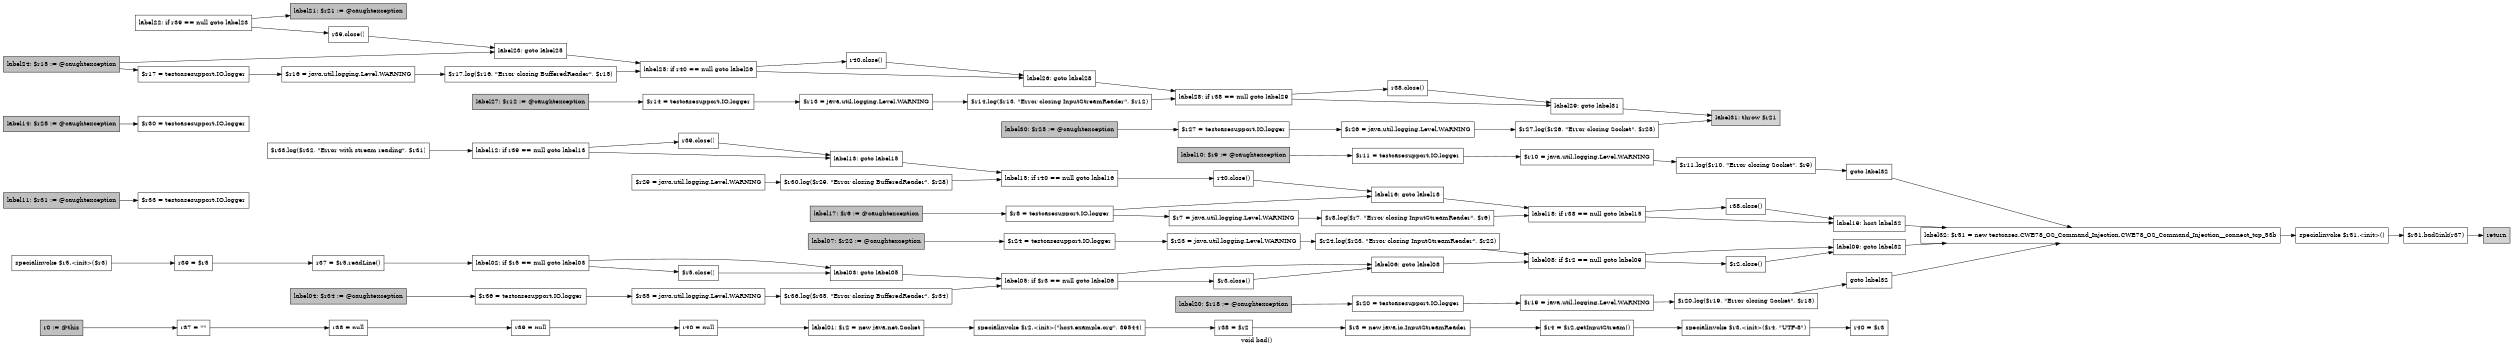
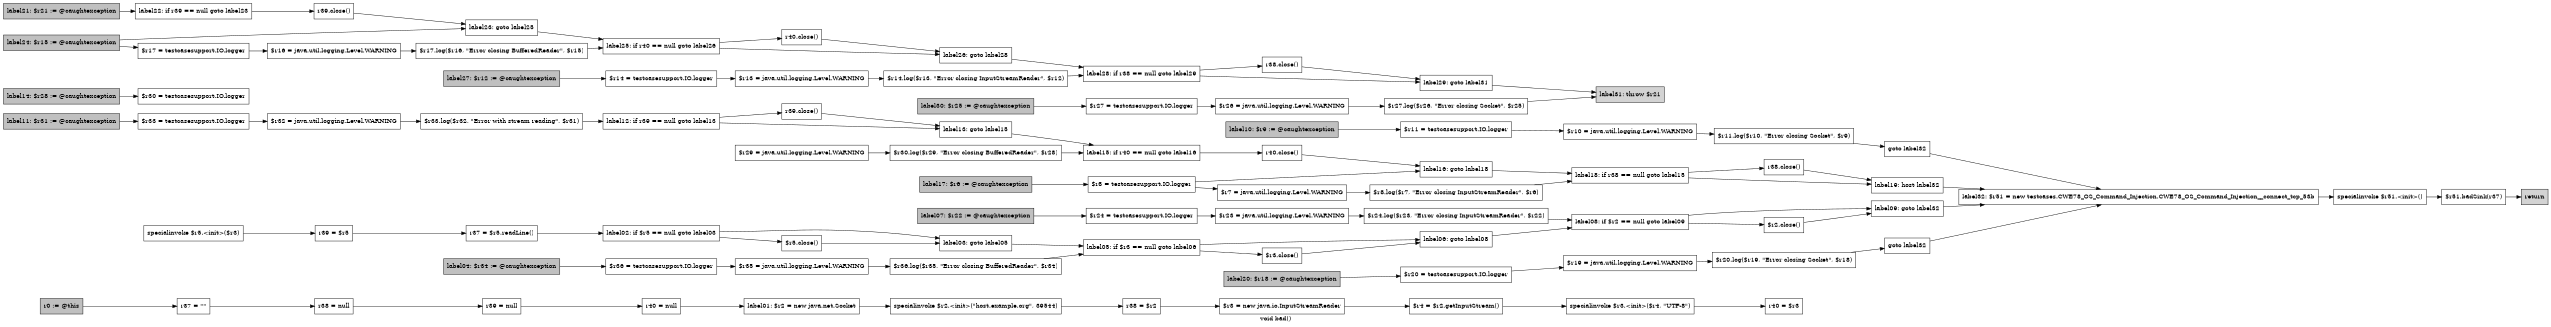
  digraph {
    label="void bad()"
    rankdir=LR
    node [shape=box]
    n1 [fillcolor=gray label="r0 := @this" style=filled]
    n2 [label="r37 = \"\""]
    n3 [label="r38 = null"]
    n4 [label="r39 = null"]
    n5 [label="r40 = null"]
    n6 [label="label01: $r2 = new java.net.Socket"]
    n7 [label="specialinvoke $r2.<init>(\"host.example.org\", 39544)"]
    n8 [label="r38 = $r2"]
    n9 [label="$r3 = new java.io.InputStreamReader"]
    n10 [label="$r4 = $r2.getInputStream()"]
    n11 [label="specialinvoke $r3.<init>($r4, \"UTF-8\")"]
    n12 [label="r40 = $r3"]
    n13 [label="specialinvoke $r5.<init>($r3)"]
    n14 [label="r39 = $r5"]
    n15 [label="r37 = $r5.readLine()"]
    n16 [label="label02: if $r5 == null goto label03"]
    n17 [label="$r5.close()"]
    n18 [label="label03: goto label05"]
    n19 [label="label05: if $r3 == null goto label06"]
    n20 [label="$r3.close()"]
    n21 [label="label06: goto label08"]
    n22 [label="label08: if $r2 == null goto label09"]
    n23 [fillcolor=gray label="label04: $r34 := @caughtexception" style=filled]
    n24 [label="$r36 = testcasesupport.IO.logger"]
    n25 [label="$r35 = java.util.logging.Level.WARNING"]
    n26 [label="$r36.log($r35, \"Error closing BufferedReader\", $r34)"]
    n27 [label="$r2.close()"]
    n28 [label="label09: goto label32"]
    n29 [label="label32: $r51 = new testcases.CWE78_OS_Command_Injection.CWE78_OS_Command_Injection__connect_tcp_53b"]
    n30 [fillcolor=gray label="label07: $r22 := @caughtexception" style=filled]
    n31 [label="$r24 = testcasesupport.IO.logger"]
    n32 [label="$r23 = java.util.logging.Level.WARNING"]
    n33 [label="$r24.log($r23, \"Error closing InputStreamReader\", $r22)"]
    n34 [label="specialinvoke $r51.<init>()"]
    n35 [label="$r51.badSink(r37)"]
    n36 [fillcolor=gray label="label10: $r9 := @caughtexception" style=filled]
    n37 [label="$r11 = testcasesupport.IO.logger"]
    n38 [label="$r10 = java.util.logging.Level.WARNING"]
    n39 [label="$r11.log($r10, \"Error closing Socket\", $r9)"]
    n40 [label="goto label32"]
    n41 [fillcolor=gray label="label11: $r31 := @caughtexception" style=filled]
    n42 [label="$r33 = testcasesupport.IO.logger"]
+   n43 [label="$r32 = java.util.logging.Level.WARNING"]
    n44 [label="$r33.log($r32, \"Error with stream reading\", $r31)"]
    n45 [label="label12: if r39 == null goto label13"]
    n46 [label="r39.close()"]
    n47 [label="label13: goto label15"]
    n48 [label="label15: if r40 == null goto label16"]
    n49 [label="r40.close()"]
    n50 [label="label16: goto label18"]
    n51 [label="label18: if r38 == null goto label15"]
    n52 [fillcolor=gray label="label14: $r28 := @caughtexception" style=filled]
    n53 [label="$r30 = testcasesupport.IO.logger"]
    n54 [label="$r29 = java.util.logging.Level.WARNING"]
    n55 [label="$r30.log($r29, \"Error closing BufferedReader\", $r28)"]
    n56 [label="r38.close()"]
    n57 [label="label19: host label32"]
    n58 [fillcolor=gray label="label17: $r6 := @caughtexception" style=filled]
    n59 [label="$r8 = testcasesupport.IO.logger"]
    n60 [label="$r7 = java.util.logging.Level.WARNING"]
    n61 [label="$r8.log($r7, \"Error closing InputStreamReader\", $r6)"]
    n62 [fillcolor=gray label="label20: $r18 := @caughtexception" style=filled]
    n63 [label="$r20 = testcasesupport.IO.logger"]
    n64 [label="$r19 = java.util.logging.Level.WARNING"]
    n65 [label="$r20.log($r19, \"Error closing Socket\", $r18)"]
    n66 [label="goto label32"]
    n67 [fillcolor=gray label="label21: $r21 := @caughtexception" style=filled]
    n68 [label="label22: if r39 == null goto label23"]
    n69 [label="r39.close()"]
    n70 [label="label23: goto label25"]
    n71 [label="label25: if r40 == null goto label26"]
    n72 [label="r40.close()"]
    n73 [label="label26: goto label28"]
    n74 [label="label28: if r38 == null goto label29"]
    n75 [fillcolor=gray label="label24: $r15 := @caughtexception" style=filled]
    n76 [label="$r17 = testcasesupport.IO.logger"]
    n77 [label="$r16 = java.util.logging.Level.WARNING"]
    n78 [label="$r17.log($r16, \"Error closing BufferedReader\", $r15)"]
    n79 [label="r38.close()"]
    n80 [label="label29: goto label31"]
    n81 [fillcolor=lightgray label="label31: throw $r21" style=filled]
    n82 [fillcolor=gray label="label27: $r12 := @caughtexception" style=filled]
    n83 [label="$r14 = testcasesupport.IO.logger"]
    n84 [label="$r13 = java.util.logging.Level.WARNING"]
    n85 [label="$r14.log($r13, \"Error closing InputStreamReader\", $r12)"]
    n86 [fillcolor=gray label="label30: $r25 := @caughtexception" style=filled]
    n87 [label="$r27 = testcasesupport.IO.logger"]
    n88 [label="$r26 = java.util.logging.Level.WARNING"]
    n89 [label="$r27.log($r26, \"Error closing Socket\", $r25)"]
    n90 [fillcolor=lightgray label=return style=filled]
    n1 -> n2
    n2 -> n3
    n3 -> n4
    n4 -> n5
    n5 -> n6
    n6 -> n7
    n7 -> n8
    n8 -> n9
    n9 -> n10
    n10 -> n11
    n11 -> n12
    n13 -> n14
    n14 -> n15
    n15 -> n16
    n16 -> n17
    n16 -> n18
    n17 -> n18
    n18 -> n19
    n19 -> n20
    n19 -> n21
    n20 -> n21
    n21 -> n22
    n22 -> n27
    n22 -> n28
    n23 -> n24
    n24 -> n25
    n25 -> n26
    n26 -> n19
    n27 -> n28
    n28 -> n29
    n29 -> n34
    n30 -> n31
    n31 -> n32
    n32 -> n33
    n33 -> n22
    n34 -> n35
    n35 -> n90
    n36 -> n37
    n37 -> n38
    n38 -> n39
    n39 -> n40
    n40 -> n29
    n41 -> n42
+   n42 -> n43
+   n43 -> n44
    n44 -> n45
    n45 -> n46
    n45 -> n47
    n46 -> n47
    n47 -> n48
    n48 -> n49
    n49 -> n50
    n50 -> n51
    n51 -> n56
    n51 -> n57
    n52 -> n53
    n54 -> n55
    n55 -> n48
    n56 -> n57
    n57 -> n29
    n58 -> n59
    n59 -> n50
    n59 -> n60
    n60 -> n61
    n61 -> n51
    n62 -> n63
    n63 -> n64
    n64 -> n65
    n65 -> n66
    n66 -> n29
-   n68 -> n67
+   n67 -> n68
    n68 -> n69
    n69 -> n70
    n70 -> n71
    n71 -> n72
    n71 -> n73
    n72 -> n73
    n73 -> n74
    n74 -> n79
    n74 -> n80
    n75 -> n70
    n75 -> n76
    n76 -> n77
    n77 -> n78
    n78 -> n71
    n79 -> n80
    n80 -> n81
    n82 -> n83
    n83 -> n84
    n84 -> n85
    n85 -> n74
    n86 -> n87
    n87 -> n88
    n88 -> n89
    n89 -> n81
  }
